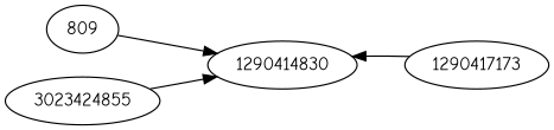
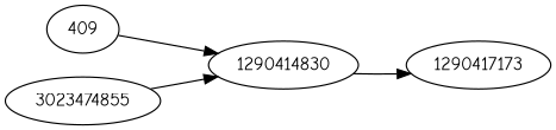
  strict digraph {
    fontname="Comic Neue"
    rankdir=LR
    node [fontname="Comic Neue"]
    edge [fontname="Comic Neue"]
    1290414830
    1290417173
-   409 [label=809]
-   3023474855 [label=3023424855]
-   1290417173 -> 1290414830
+   409
+   3023474855
+   1290414830 -> 1290417173
    409 -> 1290414830
    3023474855 -> 1290414830
  }
